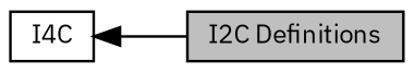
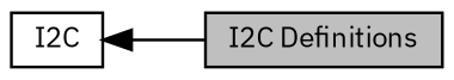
  digraph {
    rankdir=LR
    fontname="IBM Plex Sans"
    node [color=black fontname="IBM Plex Sans" fontsize=10 shape=record style=filled]
    n1 [fillcolor=grey75 fontcolor=black height=0.2 label="I2C Definitions" width=0.4]
-   n2 [fillcolor=white height=0.2 label=I4C width=0.4]
+   n2 [fillcolor=white height=0.2 label=I2C width=0.4]
    n2 -> n1 [dir=back fontname="IBM Plex Sans" fontsize=10 labelfontname=Helvetica labelfontsize=10 shape=plaintext style=solid]
  }
